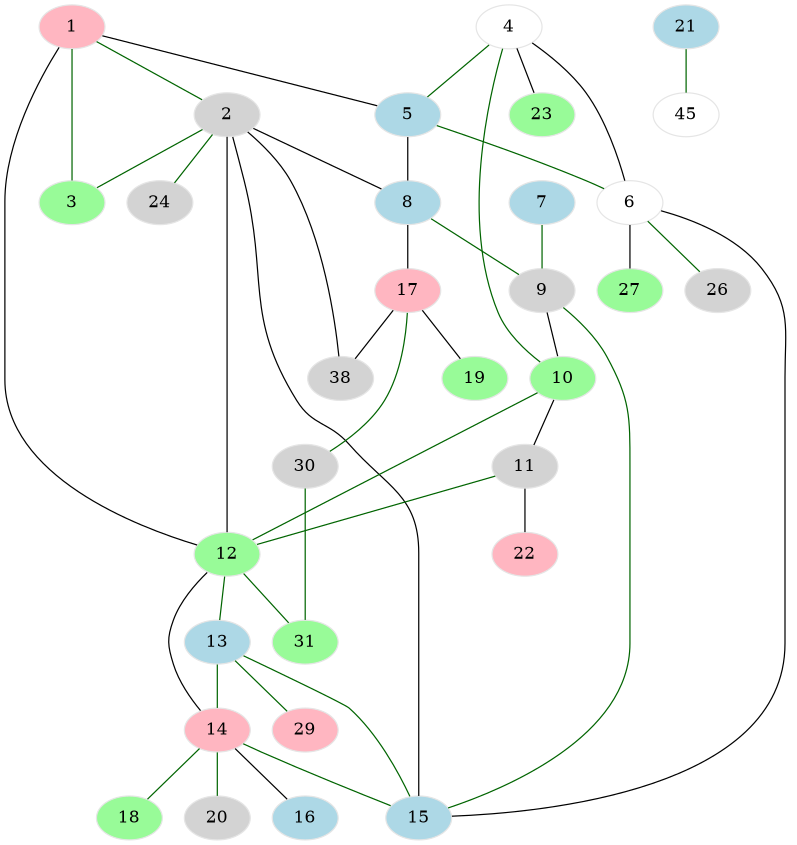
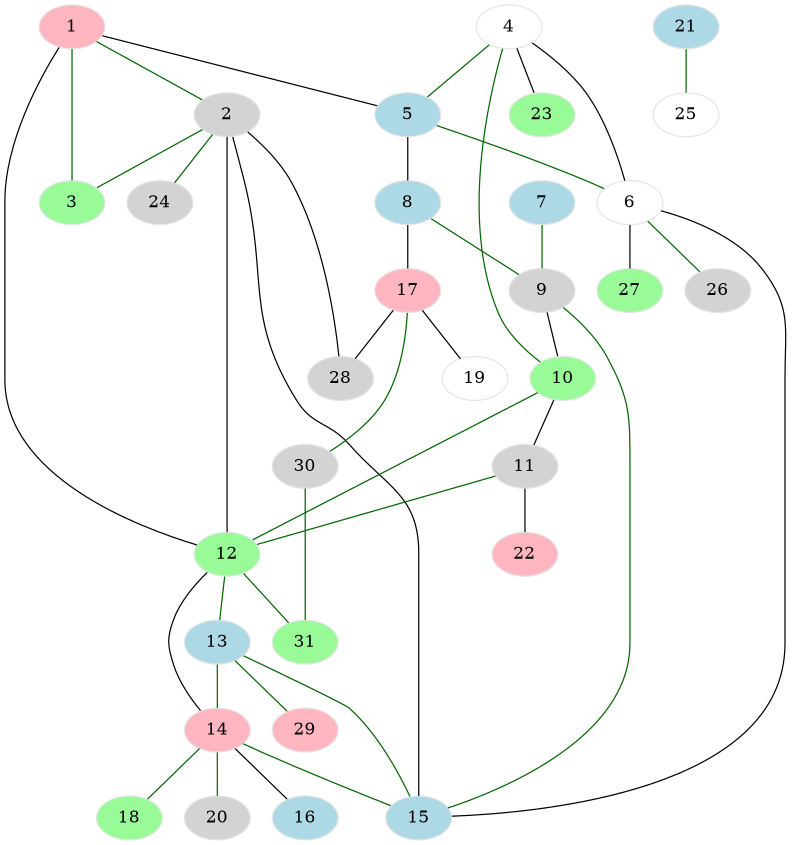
  graph {
    node [color=gray90 fillcolor=lightgrey style=filled]
    edge [color=darkgreen weight=1.0]
    1 [fillcolor=lightpink]
    2
    3 [fillcolor=palegreen]
    5 [fillcolor=lightblue]
    12 [fillcolor=palegreen]
    8 [fillcolor=lightblue]
    15 [fillcolor=lightblue]
    24
-   28 [label=38]
+   28
    6 [fillcolor=white]
    13 [fillcolor=lightblue]
    14 [fillcolor=lightpink]
    31 [fillcolor=palegreen]
    9
    17 [fillcolor=lightpink]
    21 [fillcolor=lightblue]
-   25 [fillcolor=white label=45]
+   25 [fillcolor=white]
    4 [fillcolor=white]
    10 [fillcolor=palegreen]
    23 [fillcolor=palegreen]
    26
    27 [fillcolor=palegreen]
    11
    7 [fillcolor=lightblue]
-   19 [fillcolor=palegreen]
+   19 [fillcolor=white]
    30
    22 [fillcolor=lightpink]
    29 [fillcolor=lightpink]
    16 [fillcolor=lightblue]
    18 [fillcolor=palegreen]
    20
    1 -- 2
    1 -- 3 [weight=3.0]
    1 -- 5 [color=black]
    1 -- 12 [color=black]
    2 -- 3
    2 -- 12 [color=black]
-   2 -- 8 [color=black]
    2 -- 15 [color=black]
    2 -- 24
    2 -- 28 [color=black]
    5 -- 8 [color=black weight=4.0]
    5 -- 6
    12 -- 13
    12 -- 14 [color=black]
    12 -- 31
    8 -- 9
    8 -- 17 [color=black]
    6 -- 15 [color=black]
    6 -- 26
    6 -- 27 [color=black weight=3.0]
    13 -- 15
    13 -- 14 [weight=5.0]
    13 -- 29
    14 -- 15
    14 -- 16 [color=black]
    14 -- 18
    14 -- 20
    9 -- 15
    9 -- 10 [color=black]
    17 -- 28 [color=black]
    17 -- 19 [color=black]
    17 -- 30
    21 -- 25
    4 -- 5
    4 -- 6 [color=black]
    4 -- 10
    4 -- 23 [color=black]
    10 -- 12
    10 -- 11 [color=black]
    11 -- 12
    11 -- 22 [color=black]
    7 -- 9
    30 -- 31
  }
